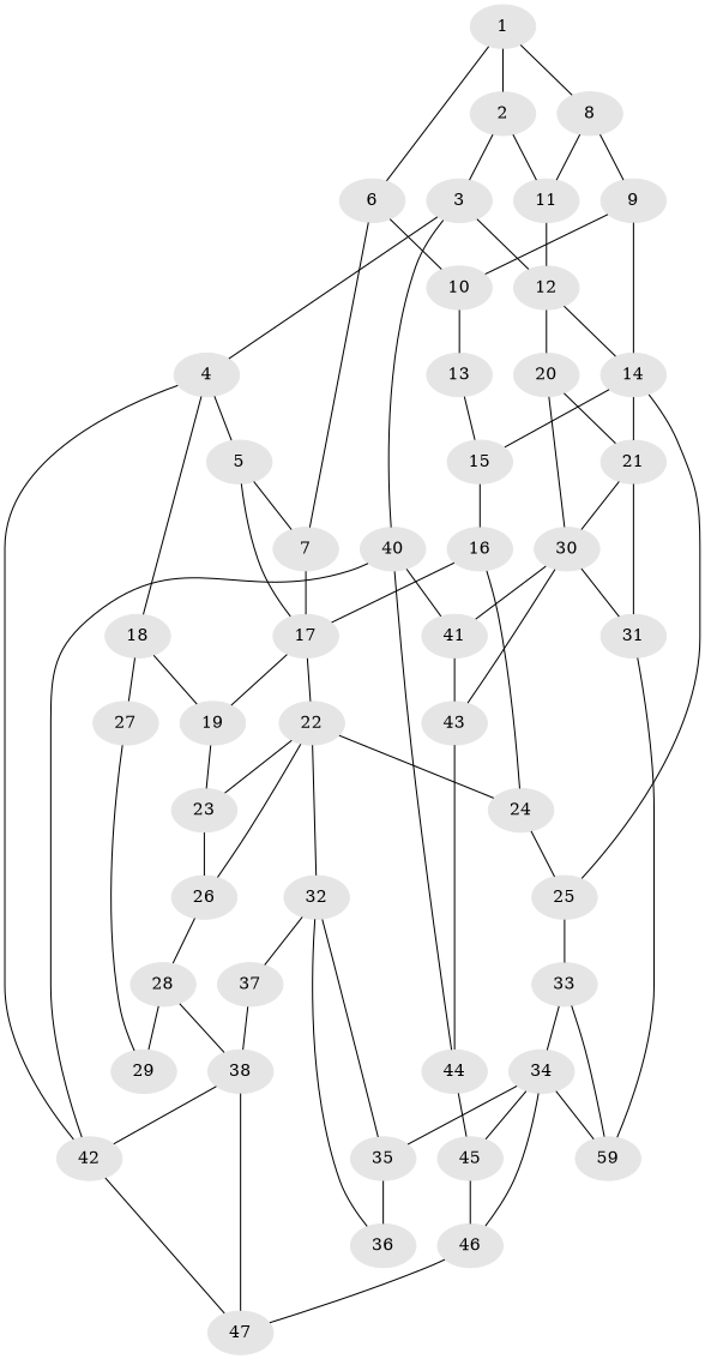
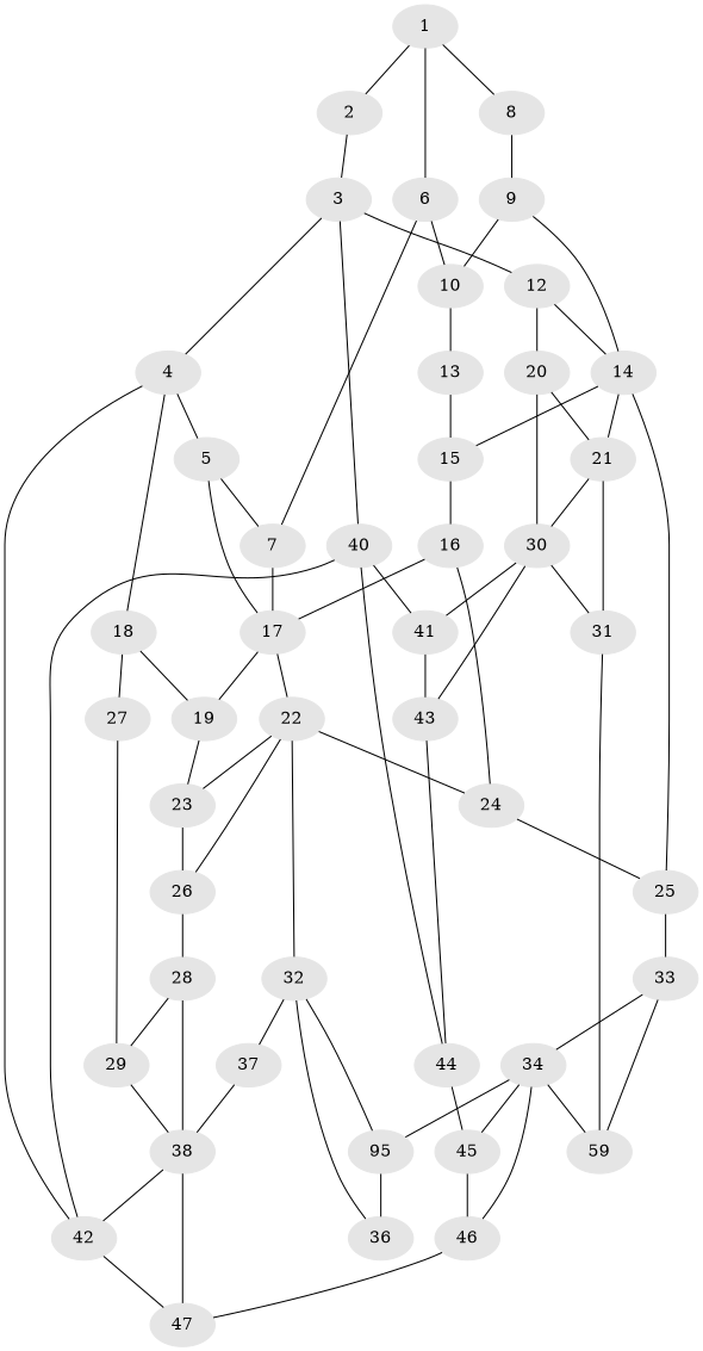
  graph {
    node [color=gray90 style=filled]
    edge [weight=1.0]
    1
    2
    6
    8
    3
-   11
    7
    10
    9
    4
    12
    40
    5
    18
    42
    14
    20
    41
    44
    17
    19
    27
    47
    22
    13
    15
    21
    25
    30
    16
    31
    33
    24
    23
    26
    32
    29
    43
    n39 [label=59]
    28
-   35
+   35 [label=95]
    36
    37
    34
    38
    45
    46
    1 -- 2
    1 -- 6
    1 -- 8
    2 -- 3
-   2 -- 11 [weight=2.0]
    6 -- 7
    6 -- 10
-   8 -- 11 [weight=2.0]
    8 -- 9 [weight=2.0]
    3 -- 4
    3 -- 12
    3 -- 40
-   11 -- 12 [weight=2.0]
    7 -- 17
    10 -- 13 [weight=2.0]
    9 -- 10
    9 -- 14
    4 -- 5
    4 -- 18
    4 -- 42
    12 -- 14
    12 -- 20
    40 -- 42
    40 -- 41
    40 -- 44
    5 -- 7
    5 -- 17
    18 -- 19
    18 -- 27 [weight=2.0]
    42 -- 47
    14 -- 15
    14 -- 21 [weight=2.0]
    14 -- 25
    20 -- 21
    20 -- 30 [weight=2.0]
    41 -- 43
    44 -- 45 [weight=4.0]
    17 -- 19
    17 -- 22
    19 -- 23
    27 -- 29
    22 -- 24
    22 -- 23
    22 -- 26
    22 -- 32 [weight=2.0]
    13 -- 15
    15 -- 16
    21 -- 30
    21 -- 31 [weight=2.0]
    25 -- 33
    30 -- 41
    30 -- 31
    30 -- 43
    16 -- 17
    16 -- 24
    31 -- n39
    33 -- n39
    33 -- 34
    24 -- 25
    23 -- 26
    26 -- 28
    32 -- 35
    32 -- 36
    32 -- 37
+   29 -- 38
    43 -- 44
    28 -- 29
    28 -- 38
    35 -- 36 [weight=2.0]
    37 -- 38 [weight=2.0]
    34 -- n39
    34 -- 35 [weight=2.0]
    34 -- 45
    34 -- 46
    38 -- 42
    38 -- 47
    45 -- 46
    46 -- 47
  }
